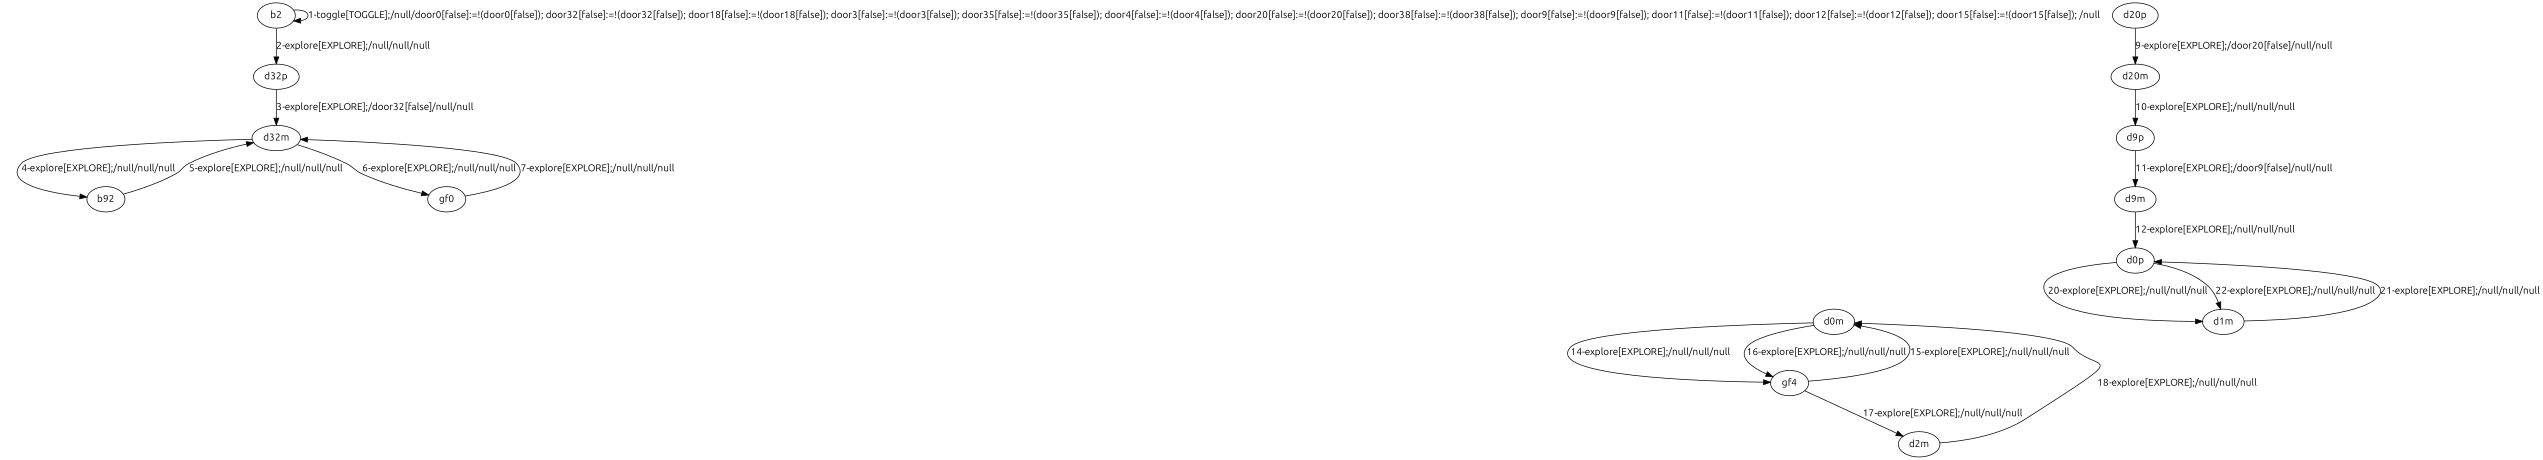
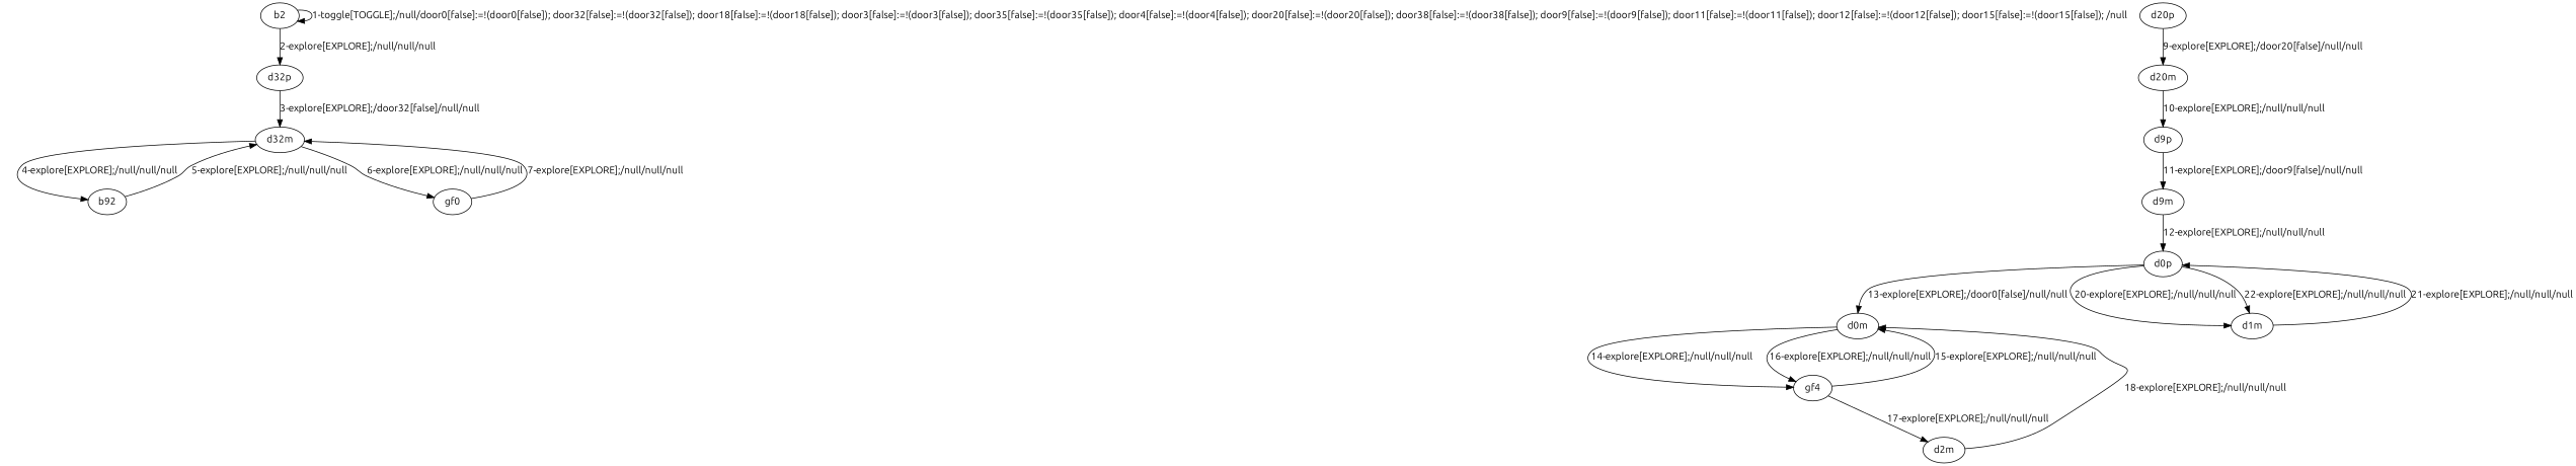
  digraph {
    fontname=Ubuntu
    node [fontname=Ubuntu]
    edge [fontname=Ubuntu]
    b2
    d32p
    d32m
    b92
    gf0
    d20p
    d20m
    d9p
    d9m
    d0p
    d0m
    d1m
    gf4
    d2m
    b2 -> b2 [label="1-toggle[TOGGLE];/null/door0[false]:=!(door0[false]); door32[false]:=!(door32[false]); door18[false]:=!(door18[false]); door3[false]:=!(door3[false]); door35[false]:=!(door35[false]); door4[false]:=!(door4[false]); door20[false]:=!(door20[false]); door38[false]:=!(door38[false]); door9[false]:=!(door9[false]); door11[false]:=!(door11[false]); door12[false]:=!(door12[false]); door15[false]:=!(door15[false]); /null"]
    b2 -> d32p [label="2-explore[EXPLORE];/null/null/null"]
    d32p -> d32m [label="3-explore[EXPLORE];/door32[false]/null/null"]
    d32m -> b92 [label="4-explore[EXPLORE];/null/null/null"]
    d32m -> gf0 [label="6-explore[EXPLORE];/null/null/null"]
    b92 -> d32m [label="5-explore[EXPLORE];/null/null/null"]
    gf0 -> d32m [label="7-explore[EXPLORE];/null/null/null"]
    d20p -> d20m [label="9-explore[EXPLORE];/door20[false]/null/null"]
    d20m -> d9p [label="10-explore[EXPLORE];/null/null/null"]
    d9p -> d9m [label="11-explore[EXPLORE];/door9[false]/null/null"]
    d9m -> d0p [label="12-explore[EXPLORE];/null/null/null"]
+   d0p -> d0m [label="13-explore[EXPLORE];/door0[false]/null/null"]
    d0p -> d1m [label="20-explore[EXPLORE];/null/null/null"]
    d0p -> d1m [label="22-explore[EXPLORE];/null/null/null"]
    d0m -> gf4 [label="14-explore[EXPLORE];/null/null/null"]
    d0m -> gf4 [label="16-explore[EXPLORE];/null/null/null"]
    d1m -> d0p [label="21-explore[EXPLORE];/null/null/null"]
    gf4 -> d0m [label="15-explore[EXPLORE];/null/null/null"]
    gf4 -> d2m [label="17-explore[EXPLORE];/null/null/null"]
    d2m -> d0m [label="18-explore[EXPLORE];/null/null/null"]
  }
